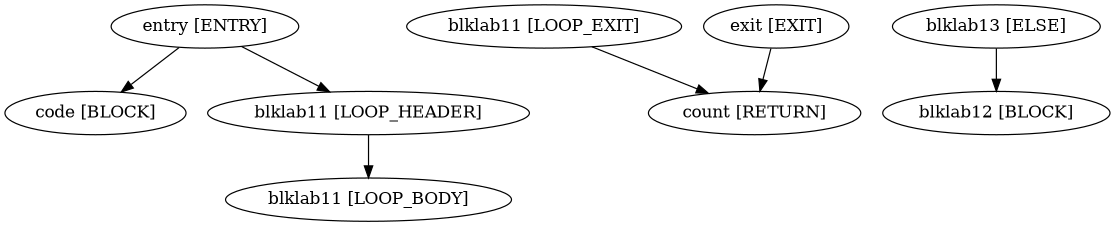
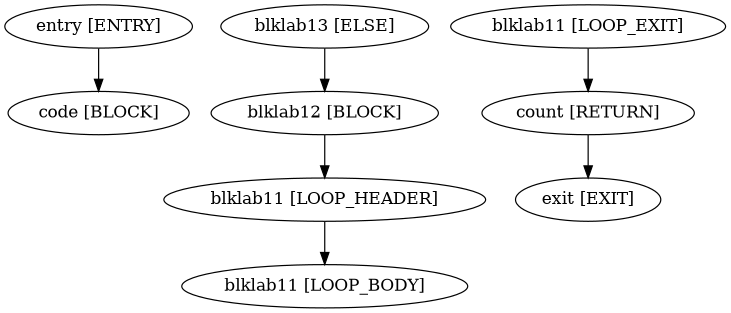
  digraph {
    "entry [ENTRY]"
    "code [BLOCK]"
    "blklab11 [LOOP_HEADER]"
    "blklab11 [LOOP_BODY]"
    "blklab11 [LOOP_EXIT]"
    "count [RETURN]"
    "blklab13 [ELSE]"
    "blklab12 [BLOCK]"
    "exit [EXIT]"
    "entry [ENTRY]" -> "code [BLOCK]"
    "blklab11 [LOOP_HEADER]" -> "blklab11 [LOOP_BODY]"
    "blklab11 [LOOP_EXIT]" -> "count [RETURN]"
-   "exit [EXIT]" -> "count [RETURN]"
+   "count [RETURN]" -> "exit [EXIT]"
    "blklab13 [ELSE]" -> "blklab12 [BLOCK]"
-   "entry [ENTRY]" -> "blklab11 [LOOP_HEADER]"
+   "blklab12 [BLOCK]" -> "blklab11 [LOOP_HEADER]"
  }
